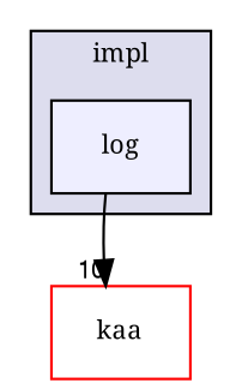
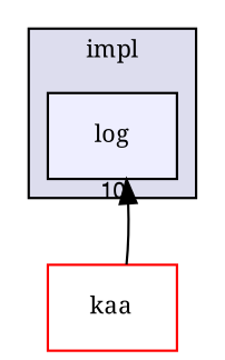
  digraph {
    compound=true
    fontname="Noto Serif"
    node [fontname="Noto Serif" fontsize=10 shape=box]
    n1 [fillcolor="#eeeeff" label=log pencolor=black style=filled]
    n2 [color=red label=kaa]
    subgraph cluster_1 {
      bgcolor="#ddddee"
      fontsize=10
      label=impl
      pencolor=black
      n1
    }
-   n1 -> n2 [headlabel=10 labeldistance=1.5 labelfontname=FreeSans labelfontsize=10 fontname="Noto Serif"]
+   n2 -> n1 [headlabel=10 labeldistance=1.5 labelfontname=FreeSans labelfontsize=10 fontname="Noto Serif"]
  }
